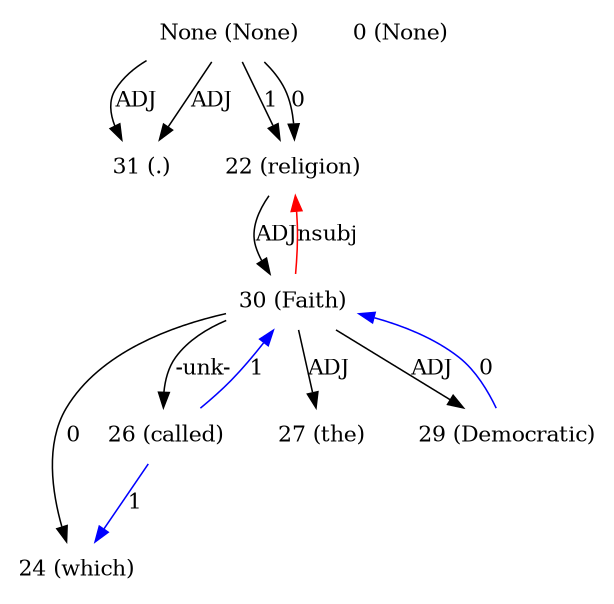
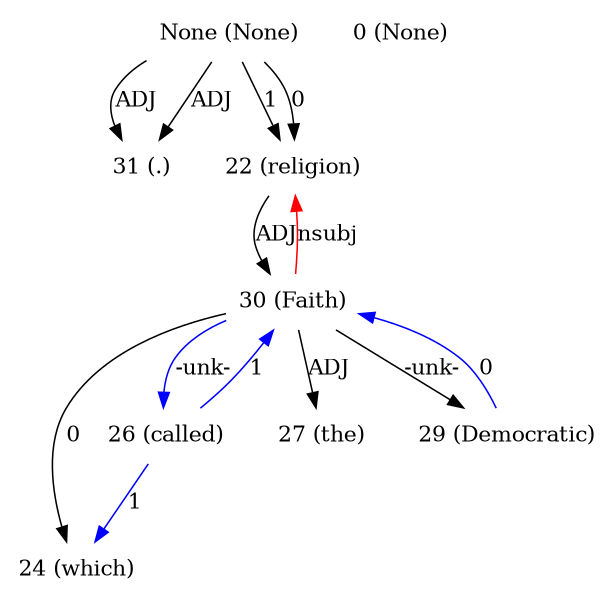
  digraph {
    node [color=darkgreen shape=plaintext]
    edge [dir=forward]
    n1 [label="None (None)"]
    n2 [label="31 (.)"]
    n3 [color=black label="22 (religion)"]
    n4 [label="30 (Faith)"]
    n5 [label="24 (which)"]
    n6 [label="26 (called)"]
    n7 [label="27 (the)"]
    n8 [color=black label="29 (Democratic)"]
    n9 [color=gray40 label="0 (None)"]
    n1 -> n2 [label=ADJ]
    n1 -> n2 [label=ADJ]
    n1 -> n3 [label=1]
    n1 -> n3 [label=0]
    n3 -> n4 [label=ADJ]
    n4 -> n3 [color=red label=nsubj]
    n4 -> n5 [label=0]
-   n4 -> n6 [label="-unk-"]
+   n4 -> n6 [label="-unk-" color=blue]
    n4 -> n7 [label=ADJ]
-   n4 -> n8 [label=ADJ]
+   n4 -> n8 [label="-unk-"]
    n6 -> n4 [color=blue label=1]
    n6 -> n5 [color=blue label=1]
    n8 -> n4 [color=blue label=0]
  }
